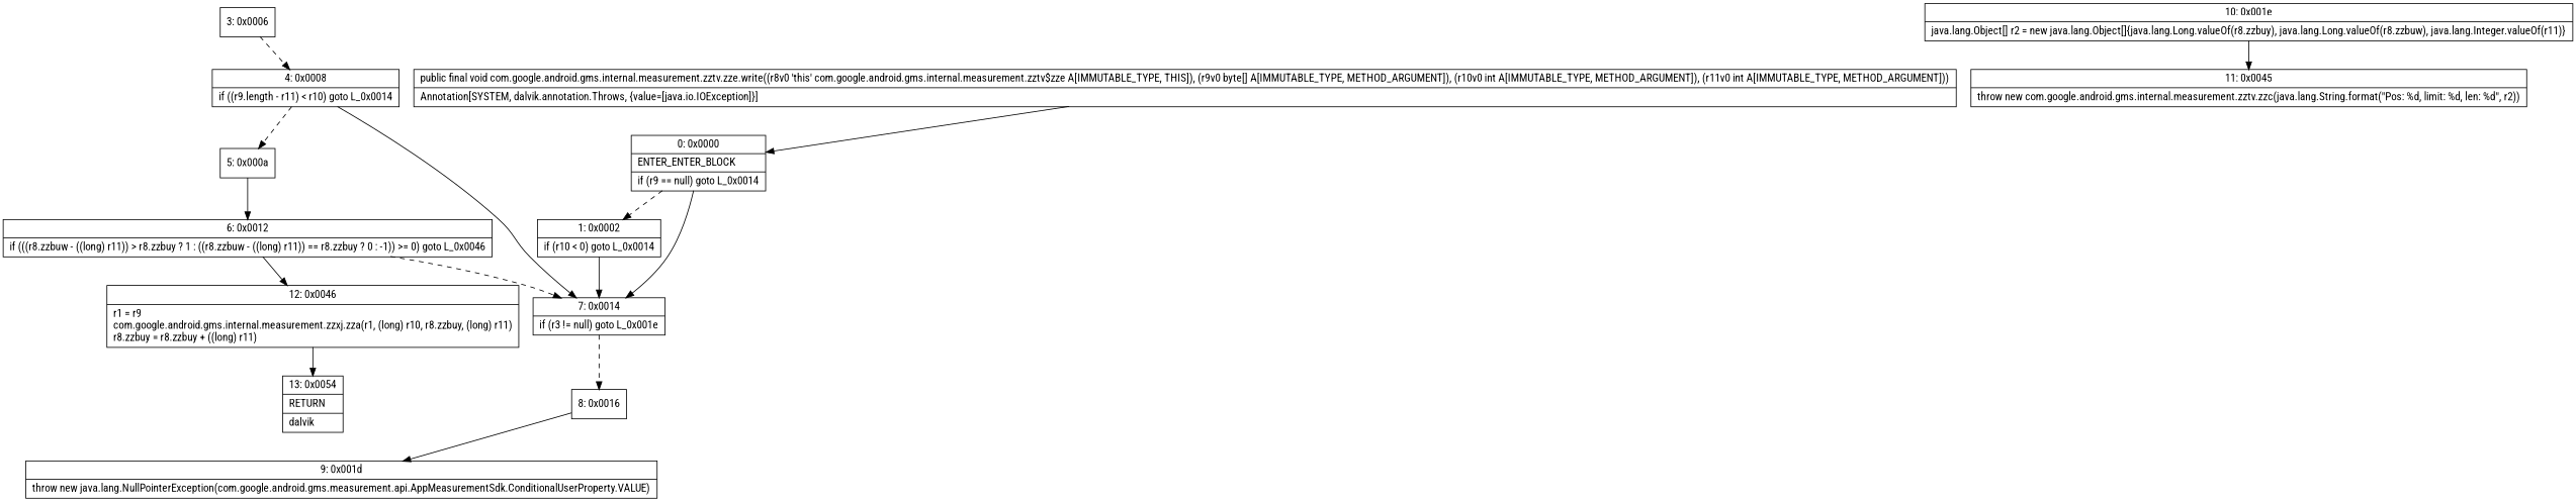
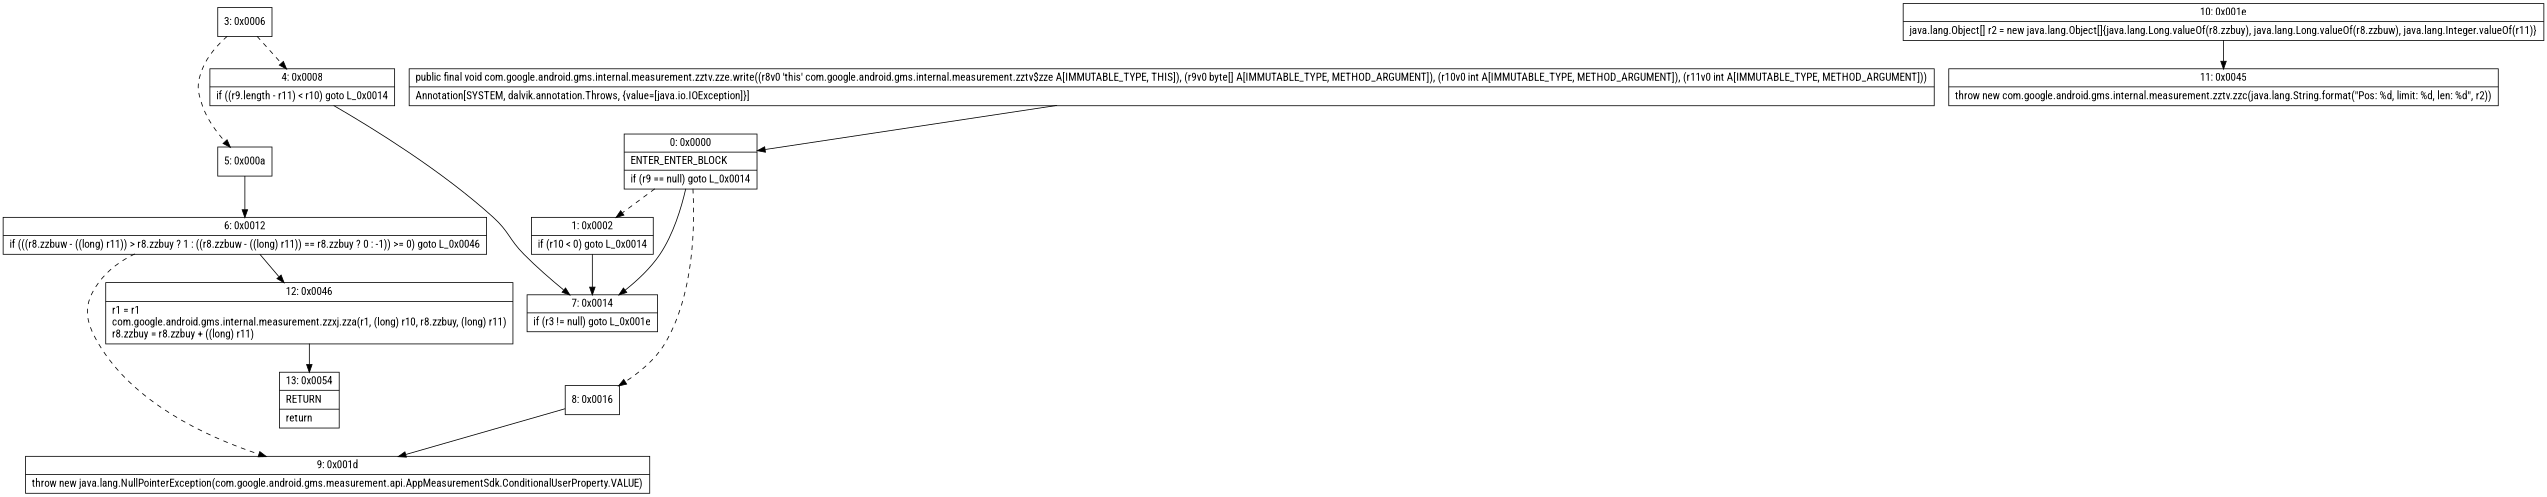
  digraph {
    fontname="Roboto Condensed"
    node [fontname="Roboto Condensed" shape=record]
    edge [fontname="Roboto Condensed"]
    n1 [label="{0\:\ 0x0000|ENTER_ENTER_BLOCK\l|if (r9 == null) goto L_0x0014\l}"]
    n2 [label="{1\:\ 0x0002|if (r10 \< 0) goto L_0x0014\l}"]
    n3 [label="{7\:\ 0x0014|if (r3 != null) goto L_0x001e\l}"]
    n4 [label="{8\:\ 0x0016}"]
    n5 [label="{3\:\ 0x0006}"]
    n6 [label="{4\:\ 0x0008|if ((r9.length \- r11) \< r10) goto L_0x0014\l}"]
    n7 [label="{5\:\ 0x000a}"]
    n8 [label="{6\:\ 0x0012|if (((r8.zzbuw \- ((long) r11)) \> r8.zzbuy ? 1 : ((r8.zzbuw \- ((long) r11)) == r8.zzbuy ? 0 : \-1)) \>= 0) goto L_0x0046\l}"]
-   n9 [label="{12\:\ 0x0046|r1 = r9\lcom.google.android.gms.internal.measurement.zzxj.zza(r1, (long) r10, r8.zzbuy, (long) r11)\lr8.zzbuy = r8.zzbuy + ((long) r11)\l}"]
-   n10 [label="{13\:\ 0x0054|RETURN\l|dalvik\l}"]
+   n9 [label="{12\:\ 0x0046|r1 = r1\lcom.google.android.gms.internal.measurement.zzxj.zza(r1, (long) r10, r8.zzbuy, (long) r11)\lr8.zzbuy = r8.zzbuy + ((long) r11)\l}"]
+   n10 [label="{13\:\ 0x0054|RETURN\l|return\l}"]
    n11 [label="{9\:\ 0x001d|throw new java.lang.NullPointerException(com.google.android.gms.measurement.api.AppMeasurementSdk.ConditionalUserProperty.VALUE)\l}"]
    n12 [label="{10\:\ 0x001e|java.lang.Object[] r2 = new java.lang.Object[]\{java.lang.Long.valueOf(r8.zzbuy), java.lang.Long.valueOf(r8.zzbuw), java.lang.Integer.valueOf(r11)\}\l}"]
    n13 [label="{11\:\ 0x0045|throw new com.google.android.gms.internal.measurement.zztv.zzc(java.lang.String.format(\"Pos: %d, limit: %d, len: %d\", r2))\l}"]
    n14 [label="{public final void com.google.android.gms.internal.measurement.zztv.zze.write((r8v0 'this' com.google.android.gms.internal.measurement.zztv$zze A[IMMUTABLE_TYPE, THIS]), (r9v0 byte[] A[IMMUTABLE_TYPE, METHOD_ARGUMENT]), (r10v0 int A[IMMUTABLE_TYPE, METHOD_ARGUMENT]), (r11v0 int A[IMMUTABLE_TYPE, METHOD_ARGUMENT]))  | Annotation[SYSTEM, dalvik.annotation.Throws, \{value=[java.io.IOException]\}]\l}"]
    n1 -> n2 [style=dashed]
    n1 -> n3
    n2 -> n3
-   n3 -> n4 [style=dashed]
+   n1 -> n4 [style=dashed]
    n4 -> n11
    n5 -> n6 [style=dashed]
    n6 -> n3
-   n6 -> n7 [style=dashed]
+   n5 -> n7 [style=dashed]
    n7 -> n8
-   n8 -> n3 [style=dashed]
+   n8 -> n11 [style=dashed]
    n8 -> n9
    n9 -> n10
    n12 -> n13
    n14 -> n1
  }
